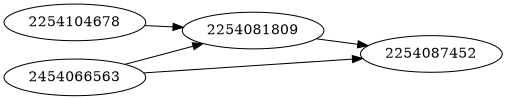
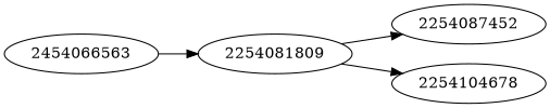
  strict digraph {
    rankdir=LR
    2254081809
    2254087452
    2254104678
    n4 [label=2454066563]
    2254081809 -> 2254087452
-   2254104678 -> 2254081809
+   2254081809 -> 2254104678
    n4 -> 2254081809
-   n4 -> 2254087452
  }
